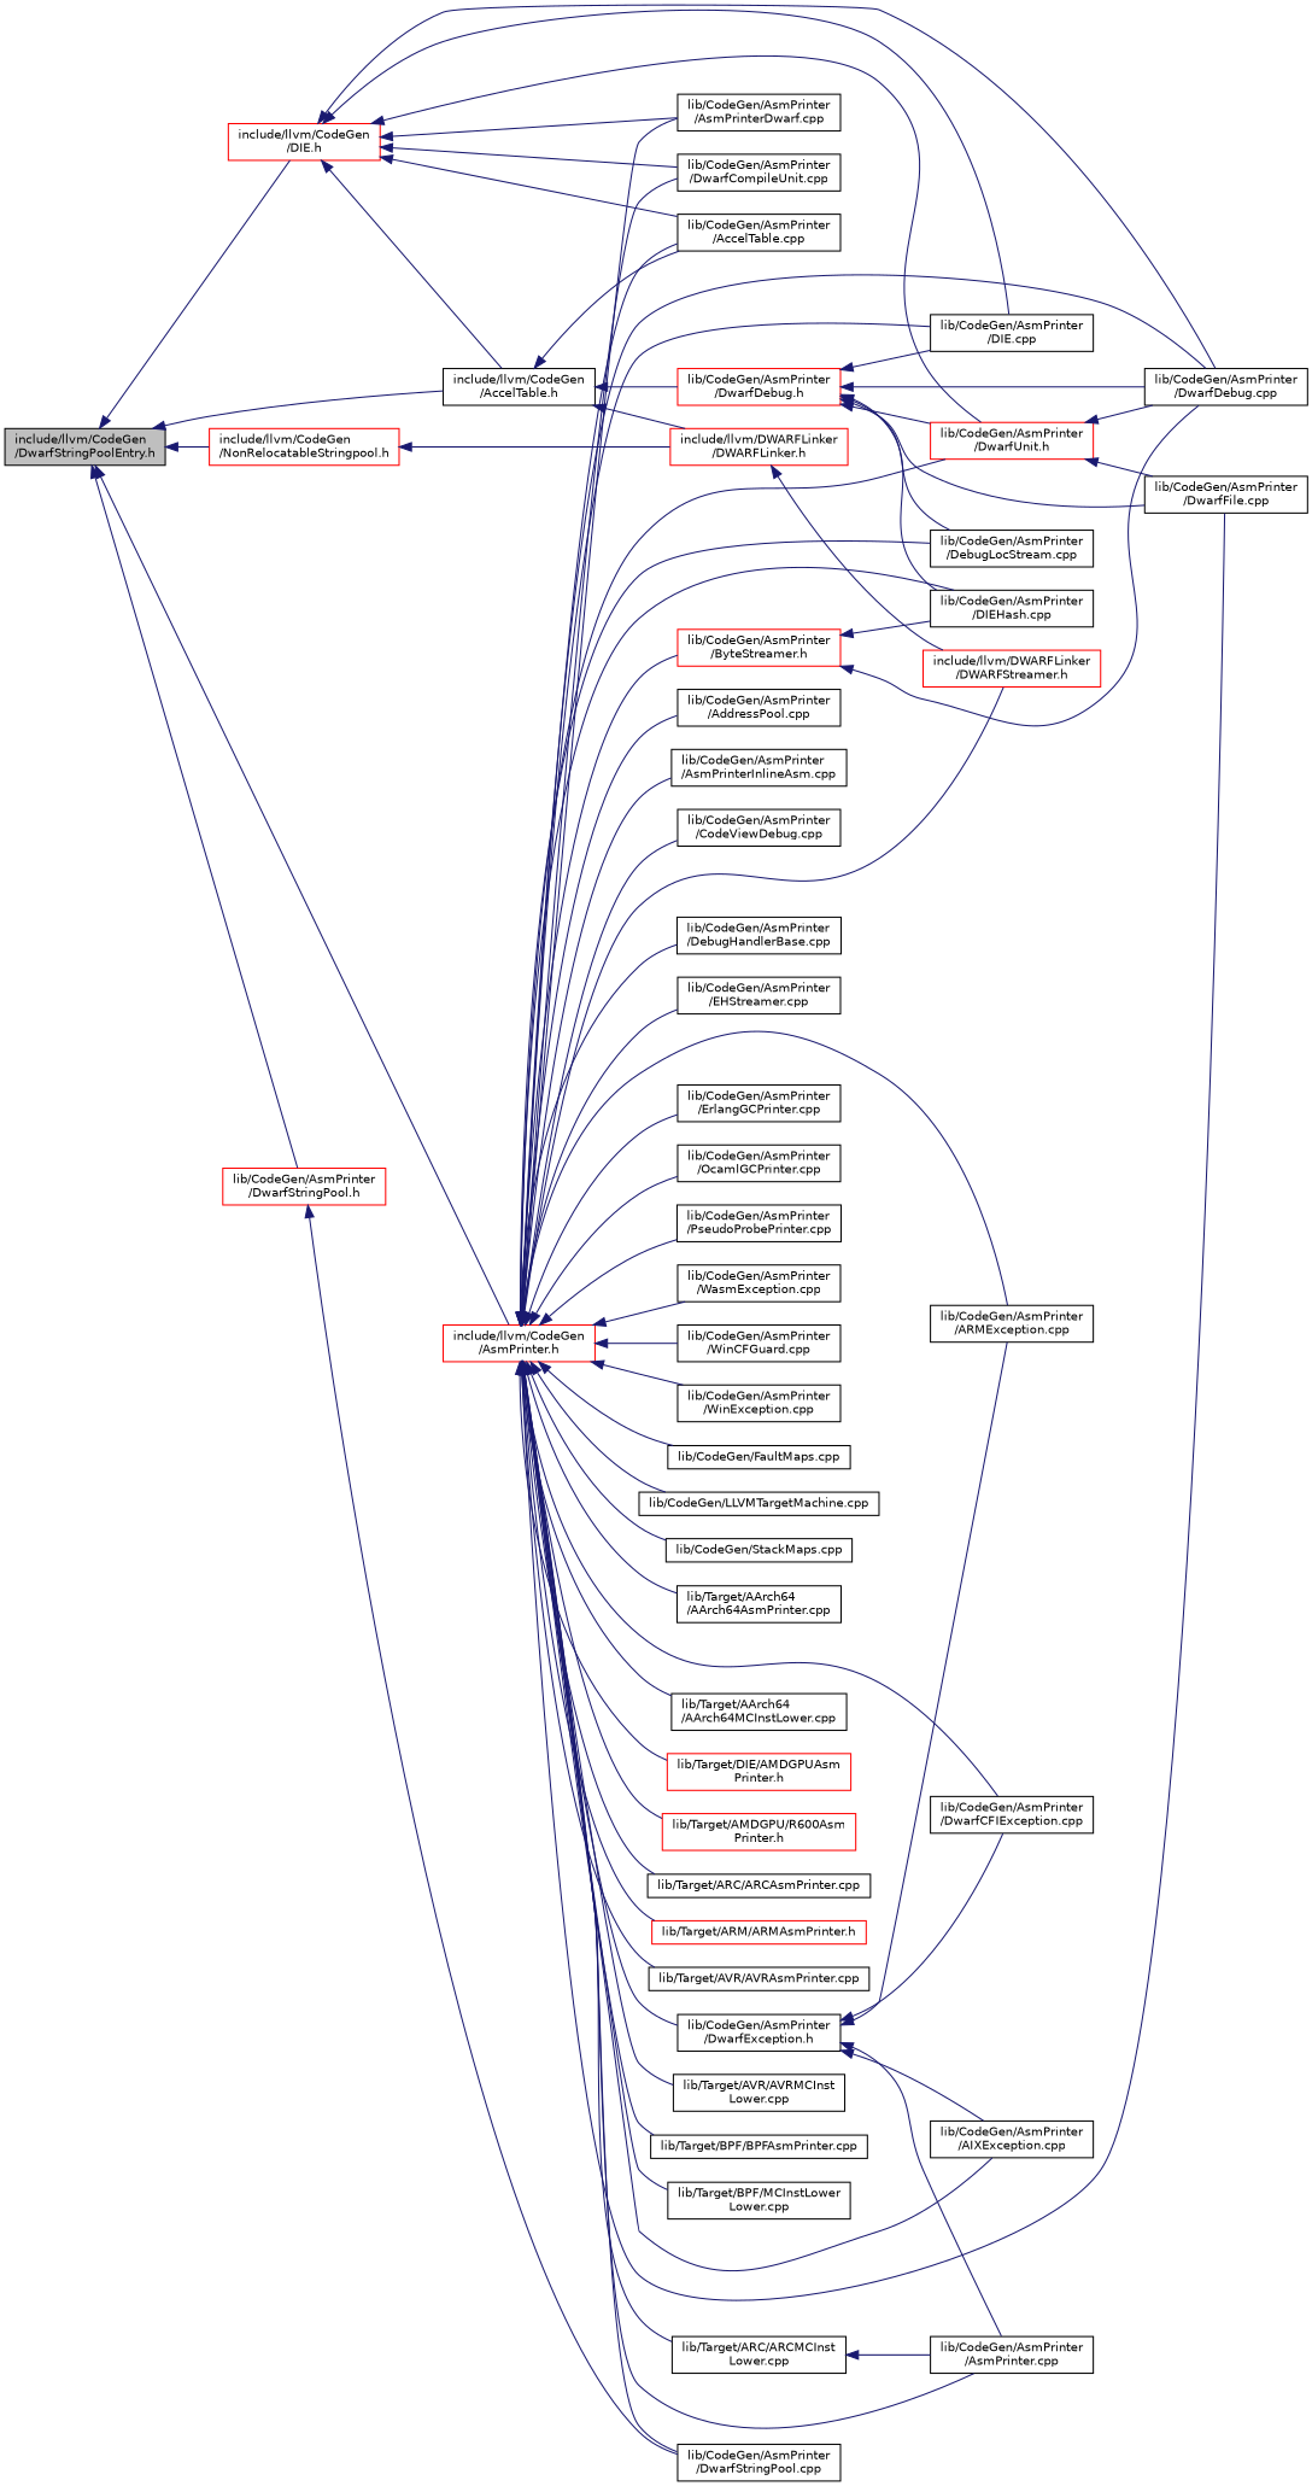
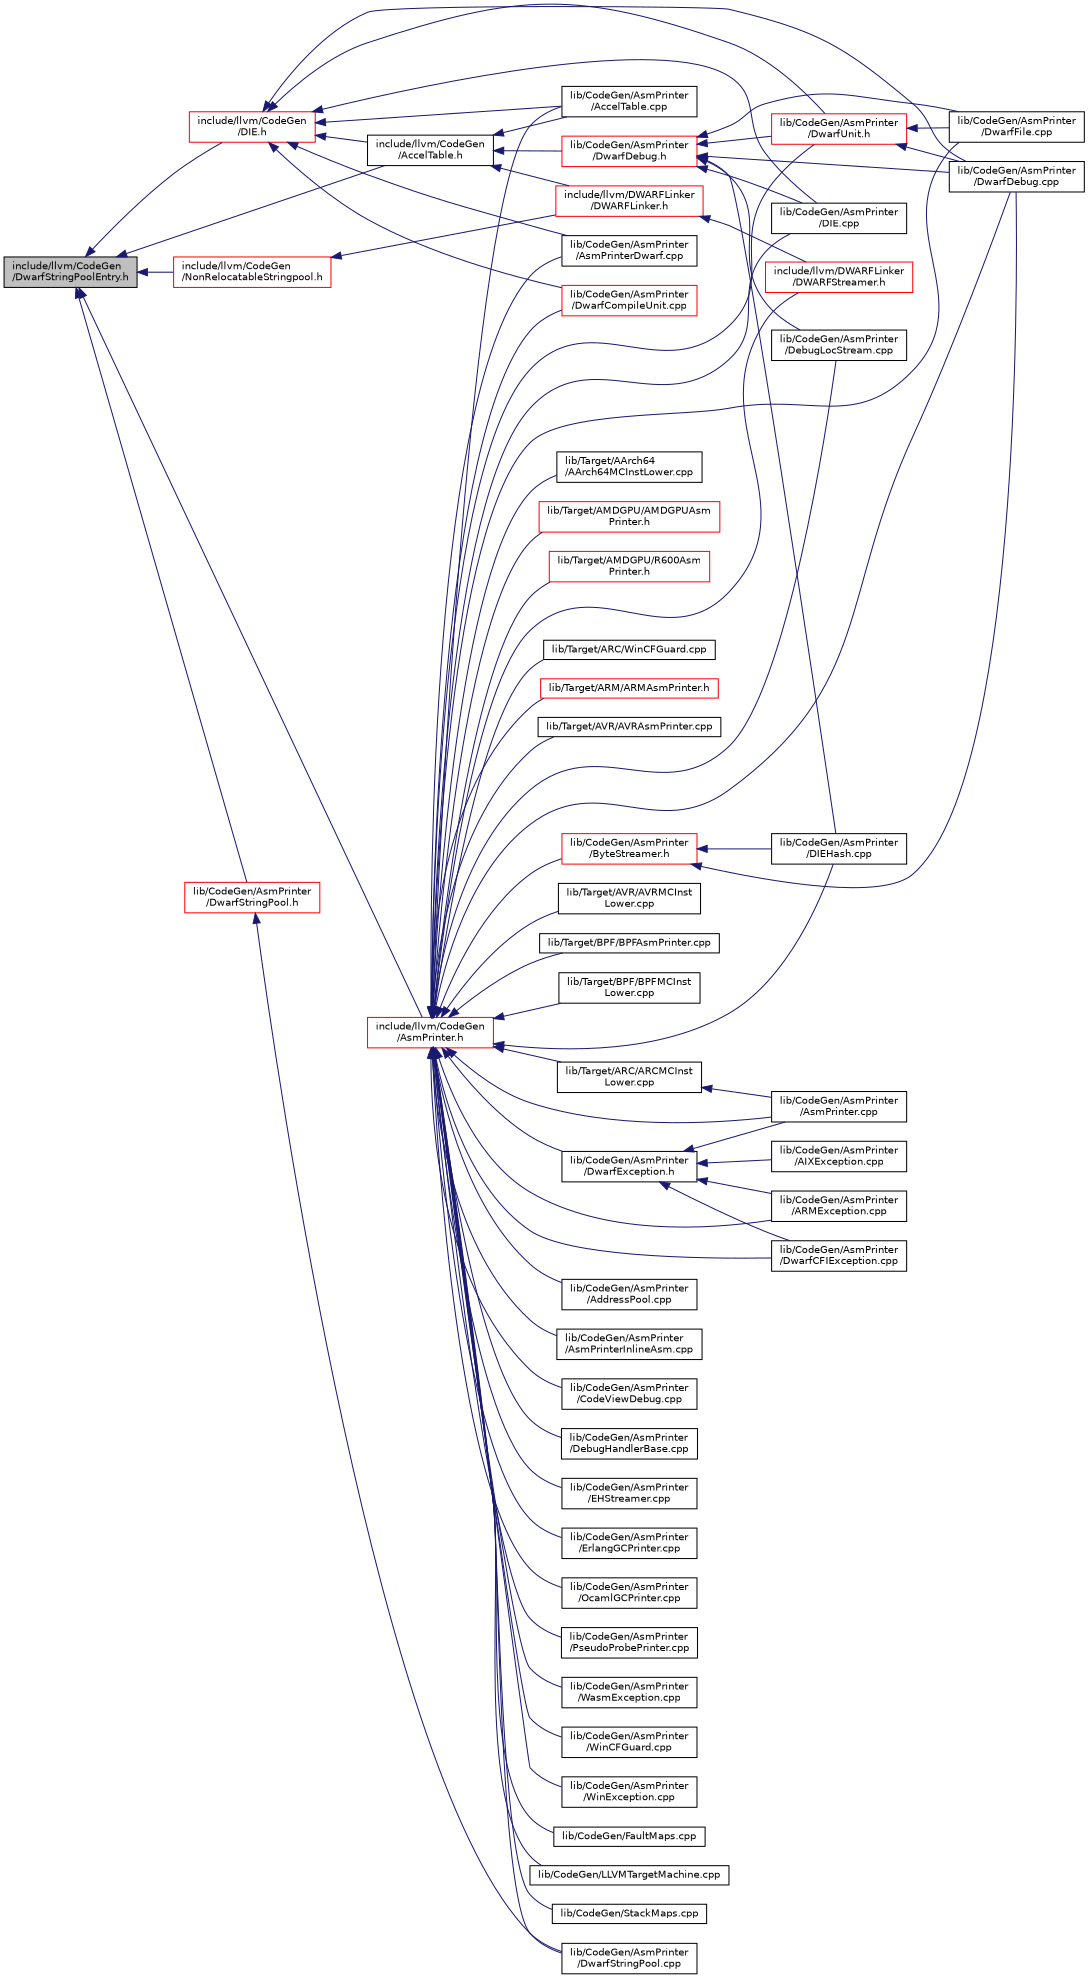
  digraph {
    rankdir=LR
    node [color=black fontname=Helvetica fontsize=10 shape=record]
    edge [color=midnightblue dir=back fontname=Helvetica fontsize=10 labelfontname=Helvetica labelfontsize=10 style=solid]
    n1 [fillcolor=grey75 fontcolor=black height=0.2 label="include/llvm/CodeGen\l/DwarfStringPoolEntry.h" style=filled width=0.4]
    n2 [height=0.2 label="include/llvm/CodeGen\l/AccelTable.h" width=0.4]
    n3 [color=red height=0.2 label="include/llvm/CodeGen\l/AsmPrinter.h" width=0.4]
    n4 [color=red height=0.2 label="include/llvm/CodeGen\l/DIE.h" width=0.4]
    n5 [color=red height=0.2 label="include/llvm/CodeGen\l/NonRelocatableStringpool.h" width=0.4]
    n6 [color=red height=0.2 label="lib/CodeGen/AsmPrinter\l/DwarfStringPool.h" width=0.4]
    n7 [color=red height=0.2 label="include/llvm/DWARFLinker\l/DWARFLinker.h" width=0.4]
    n8 [height=0.2 label="lib/CodeGen/AsmPrinter\l/AccelTable.cpp" width=0.4]
    n9 [color=red height=0.2 label="lib/CodeGen/AsmPrinter\l/DwarfDebug.h" width=0.4]
    n10 [color=red height=0.2 label="include/llvm/DWARFLinker\l/DWARFStreamer.h" width=0.4]
    n11 [color=red height=0.2 label="lib/CodeGen/AsmPrinter\l/DwarfUnit.h" width=0.4]
    n12 [height=0.2 label="lib/CodeGen/AsmPrinter\l/DwarfDebug.cpp" width=0.4]
    n13 [height=0.2 label="lib/CodeGen/AsmPrinter\l/DwarfFile.cpp" width=0.4]
    n14 [height=0.2 label="lib/CodeGen/AsmPrinter\l/AsmPrinter.cpp" width=0.4]
    n15 [height=0.2 label="lib/CodeGen/AsmPrinter\l/DebugLocStream.cpp" width=0.4]
    n16 [height=0.2 label="lib/CodeGen/AsmPrinter\l/DIE.cpp" width=0.4]
    n17 [height=0.2 label="lib/CodeGen/AsmPrinter\l/DIEHash.cpp" width=0.4]
    n18 [color=red height=0.2 label="lib/CodeGen/AsmPrinter\l/ByteStreamer.h" width=0.4]
    n19 [height=0.2 label="lib/CodeGen/AsmPrinter\l/AddressPool.cpp" width=0.4]
    n20 [height=0.2 label="lib/CodeGen/AsmPrinter\l/DwarfException.h" width=0.4]
    n21 [height=0.2 label="lib/CodeGen/AsmPrinter\l/AIXException.cpp" width=0.4]
    n22 [height=0.2 label="lib/CodeGen/AsmPrinter\l/ARMException.cpp" width=0.4]
    n23 [height=0.2 label="lib/CodeGen/AsmPrinter\l/DwarfCFIException.cpp" width=0.4]
    n24 [height=0.2 label="lib/CodeGen/AsmPrinter\l/AsmPrinterDwarf.cpp" width=0.4]
    n25 [height=0.2 label="lib/CodeGen/AsmPrinter\l/AsmPrinterInlineAsm.cpp" width=0.4]
    n26 [height=0.2 label="lib/CodeGen/AsmPrinter\l/CodeViewDebug.cpp" width=0.4]
    n27 [height=0.2 label="lib/CodeGen/AsmPrinter\l/DebugHandlerBase.cpp" width=0.4]
-   n28 [height=0.2 label="lib/CodeGen/AsmPrinter\l/DwarfCompileUnit.cpp" width=0.4]
+   n28 [color=red height=0.2 label="lib/CodeGen/AsmPrinter\l/DwarfCompileUnit.cpp" width=0.4]
    n29 [height=0.2 label="lib/CodeGen/AsmPrinter\l/DwarfStringPool.cpp" width=0.4]
    n30 [height=0.2 label="lib/CodeGen/AsmPrinter\l/EHStreamer.cpp" width=0.4]
    n31 [height=0.2 label="lib/CodeGen/AsmPrinter\l/ErlangGCPrinter.cpp" width=0.4]
    n32 [height=0.2 label="lib/CodeGen/AsmPrinter\l/OcamlGCPrinter.cpp" width=0.4]
    n33 [height=0.2 label="lib/CodeGen/AsmPrinter\l/PseudoProbePrinter.cpp" width=0.4]
    n34 [height=0.2 label="lib/CodeGen/AsmPrinter\l/WasmException.cpp" width=0.4]
    n35 [height=0.2 label="lib/CodeGen/AsmPrinter\l/WinCFGuard.cpp" width=0.4]
    n36 [height=0.2 label="lib/CodeGen/AsmPrinter\l/WinException.cpp" width=0.4]
    n37 [height=0.2 label="lib/CodeGen/FaultMaps.cpp" width=0.4]
    n38 [height=0.2 label="lib/CodeGen/LLVMTargetMachine.cpp" width=0.4]
    n39 [height=0.2 label="lib/CodeGen/StackMaps.cpp" width=0.4]
-   n40 [height=0.2 label="lib/Target/AArch64\l/AArch64AsmPrinter.cpp" width=0.4]
    n41 [height=0.2 label="lib/Target/AArch64\l/AArch64MCInstLower.cpp" width=0.4]
-   n42 [color=red height=0.2 label="lib/Target/DIE/AMDGPUAsm\lPrinter.h" width=0.4]
+   n42 [color=red height=0.2 label="lib/Target/AMDGPU/AMDGPUAsm\lPrinter.h" width=0.4]
    n43 [color=red height=0.2 label="lib/Target/AMDGPU/R600Asm\lPrinter.h" width=0.4]
-   n44 [height=0.2 label="lib/Target/ARC/ARCAsmPrinter.cpp" width=0.4]
+   n44 [height=0.2 label="lib/Target/ARC/WinCFGuard.cpp" width=0.4]
    n45 [height=0.2 label="lib/Target/ARC/ARCMCInst\lLower.cpp" width=0.4]
    n46 [color=red height=0.2 label="lib/Target/ARM/ARMAsmPrinter.h" width=0.4]
    n47 [height=0.2 label="lib/Target/AVR/AVRAsmPrinter.cpp" width=0.4]
    n48 [height=0.2 label="lib/Target/AVR/AVRMCInst\lLower.cpp" width=0.4]
    n49 [height=0.2 label="lib/Target/BPF/BPFAsmPrinter.cpp" width=0.4]
-   n50 [height=0.2 label="lib/Target/BPF/MCInstLower\lLower.cpp" width=0.4]
+   n50 [height=0.2 label="lib/Target/BPF/BPFMCInst\lLower.cpp" width=0.4]
    n1 -> n2
    n1 -> n3
    n1 -> n4
    n1 -> n5
    n1 -> n6
    n2 -> n7
    n2 -> n8
    n2 -> n9
    n3 -> n8
    n3 -> n10
    n3 -> n11
    n3 -> n12
    n3 -> n13
    n3 -> n14
    n3 -> n15
    n3 -> n16
    n3 -> n17
    n3 -> n18
    n3 -> n19
    n3 -> n20
-   n3 -> n21
    n3 -> n22
    n3 -> n23
    n3 -> n24
    n3 -> n25
    n3 -> n26
    n3 -> n27
    n3 -> n28
    n3 -> n29
    n3 -> n30
    n3 -> n31
    n3 -> n32
    n3 -> n33
    n3 -> n34
    n3 -> n35
    n3 -> n36
    n3 -> n37
    n3 -> n38
    n3 -> n39
-   n3 -> n40
    n3 -> n41
    n3 -> n42
    n3 -> n43
    n3 -> n44
    n3 -> n45
    n3 -> n46
    n3 -> n47
    n3 -> n48
    n3 -> n49
    n3 -> n50
    n4 -> n2
    n4 -> n8
    n4 -> n11
    n4 -> n12
    n4 -> n16
    n4 -> n24
    n4 -> n28
    n5 -> n7
    n6 -> n29
    n7 -> n10
    n9 -> n11
    n9 -> n12
    n9 -> n13
    n9 -> n15
    n9 -> n16
    n9 -> n17
    n11 -> n12
    n11 -> n13
    n18 -> n12
    n18 -> n17
    n20 -> n14
    n20 -> n21
    n20 -> n22
    n20 -> n23
    n45 -> n14
  }
